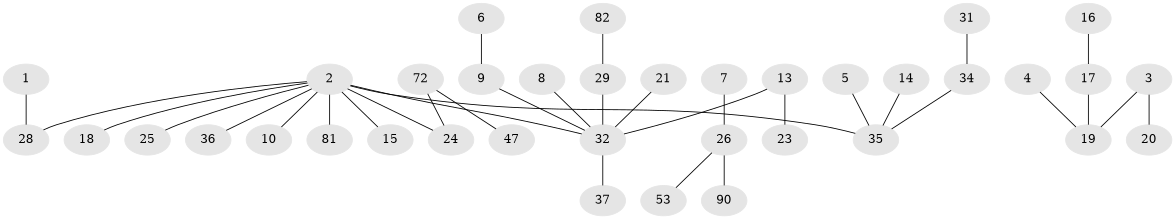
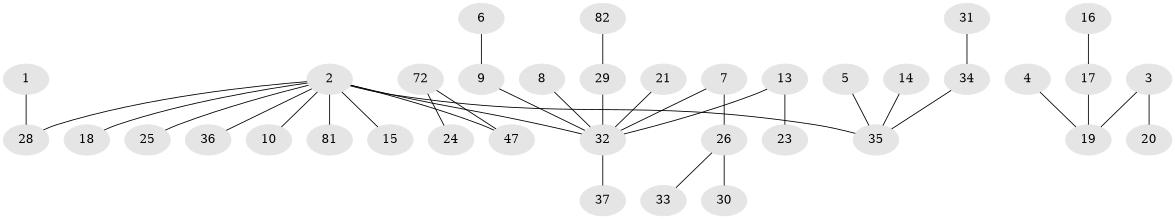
  graph {
    node [color=gray90 style=filled]
    edge [weight=1.0]
    1
    28
    2
    10
    n5 [label=81]
    15
    18
    25
    n9 [label=47]
    32
    35
    36
    37
    3
    19
    20
    4
    5
    6
    9
    7
    26
-   30 [label=90]
-   33 [label=53]
+   30
+   33
    8
    n26 [label=82]
    29
    13
    23
    14
    16
    17
    21
    n34 [label=72]
    24
    31
    34
    1 -- 28
    2 -- 28
    2 -- 10
    2 -- n5
    2 -- 15
    2 -- 18
    2 -- 25
-   2 -- 24
+   2 -- n9
    2 -- 32
    2 -- 35
    2 -- 36
    32 -- 37
    3 -- 19
    3 -- 20
    4 -- 19
    5 -- 35
    6 -- 9
    9 -- 32
+   7 -- 32
    7 -- 26
    26 -- 30
    26 -- 33
    8 -- 32
    n26 -- 29
    29 -- 32
    13 -- 32
    13 -- 23
    14 -- 35
    16 -- 17
    17 -- 19
    21 -- 32
    n34 -- n9
    n34 -- 24
    31 -- 34
    34 -- 35
  }
